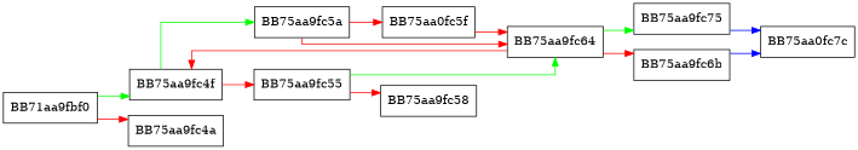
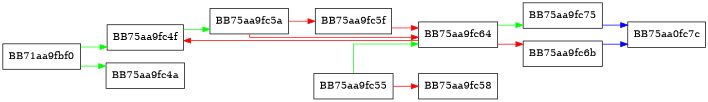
  digraph {
    fontname="DejaVu Serif"
    rankdir=LR
    splines=ortho
    node [fontname="DejaVu Serif" shape=box]
    edge [color=red fontname="DejaVu Serif"]
    n1 [label=BB71aa9fbf0]
    BB75aa9fc4f
    BB75aa9fc4a
    BB75aa9fc5a
    n5 [label=BB75aa9fc55]
    BB75aa9fc64
-   BB75aa9fc5f [label=BB75aa0fc5f]
+   BB75aa9fc5f
    BB75aa9fc58
    BB75aa9fc75
    BB75aa9fc6b
    n11 [label=BB75aa0fc7c]
    n1 -> BB75aa9fc4f [color=green]
-   n1 -> BB75aa9fc4a
+   n1 -> BB75aa9fc4a [color=green]
    BB75aa9fc4f -> BB75aa9fc5a [color=green]
-   BB75aa9fc4f -> n5
    BB75aa9fc5a -> BB75aa9fc64
    BB75aa9fc5a -> BB75aa9fc5f
    n5 -> BB75aa9fc64 [color=green]
    n5 -> BB75aa9fc58
    BB75aa9fc64 -> BB75aa9fc4f
    BB75aa9fc64 -> BB75aa9fc75 [color=green]
    BB75aa9fc64 -> BB75aa9fc6b
    BB75aa9fc5f -> BB75aa9fc64
    BB75aa9fc75 -> n11 [color=blue]
    BB75aa9fc6b -> n11 [color=blue]
  }
